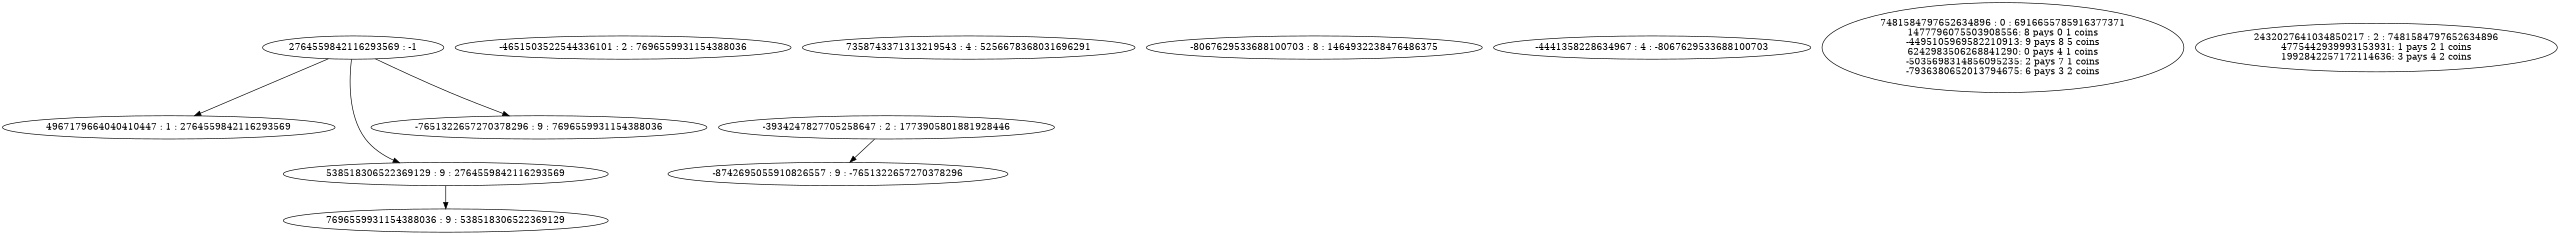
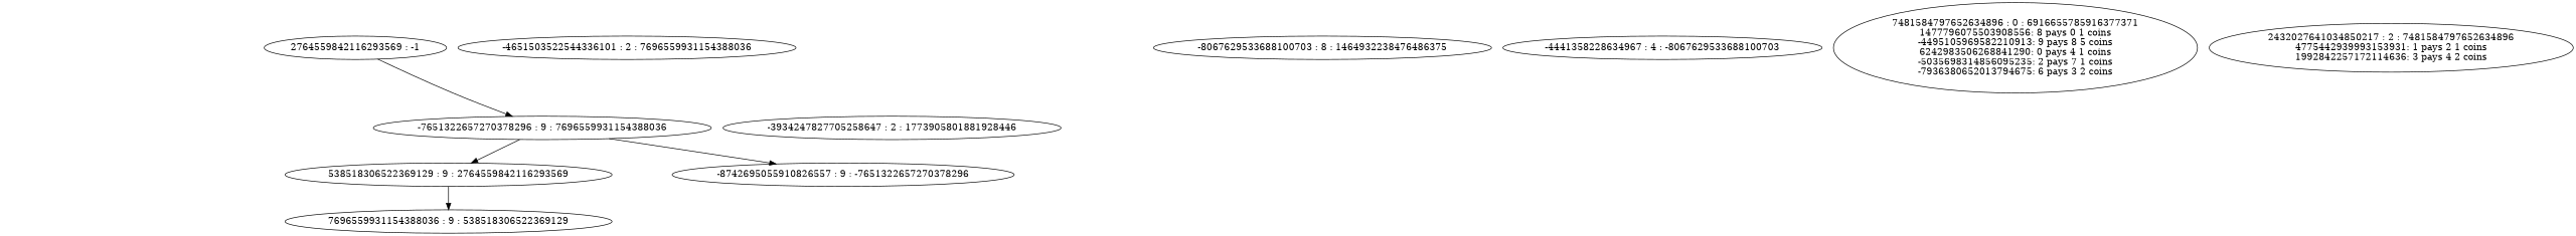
  digraph {
    n1 [label="2764559842116293569 : -1"]
-   n2 [label="4967179664040410447 : 1 : 2764559842116293569\n"]
    n3 [label="538518306522369129 : 9 : 2764559842116293569\n"]
    n4 [label="-7651322657270378296 : 9 : 7696559931154388036\n"]
    n5 [label="7696559931154388036 : 9 : 538518306522369129\n"]
    n6 [label="-8742695055910826557 : 9 : -7651322657270378296\n"]
    n7 [label="-4651503522544336101 : 2 : 7696559931154388036\n"]
    n8 [label="-3934247827705258647 : 2 : 1773905801881928446\n"]
-   n9 [label="7358743371313219543 : 4 : 5256678368031696291\n"]
    n10 [label="-8067629533688100703 : 8 : 1464932238476486375\n"]
    n11 [label="-4441358228634967 : 4 : -8067629533688100703\n"]
    n12 [label="7481584797652634896 : 0 : 6916655785916377371\n1477796075503908556: 8 pays 0 1 coins\n-4495105969582210913: 9 pays 8 5 coins\n6242983506268841290: 0 pays 4 1 coins\n-5035698314856095235: 2 pays 7 1 coins\n-7936380652013794675: 6 pays 3 2 coins\n"]
    n13 [label="2432027641034850217 : 2 : 7481584797652634896\n4775442939993153931: 1 pays 2 1 coins\n1992842257172114636: 3 pays 4 2 coins\n"]
-   n1 -> n2
-   n1 -> n3
+   n4 -> n3
    n1 -> n4
    n3 -> n5
-   n8 -> n6
+   n4 -> n6
  }
